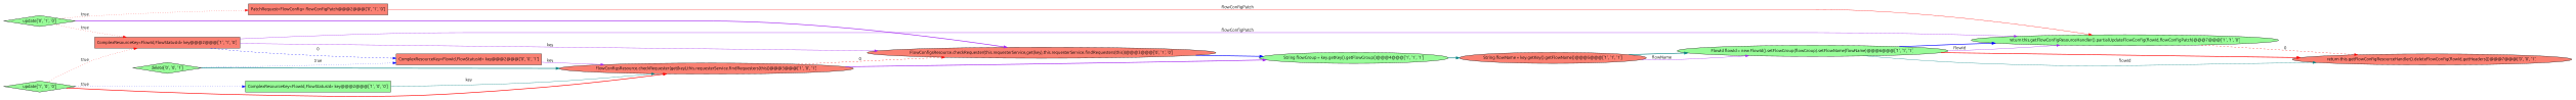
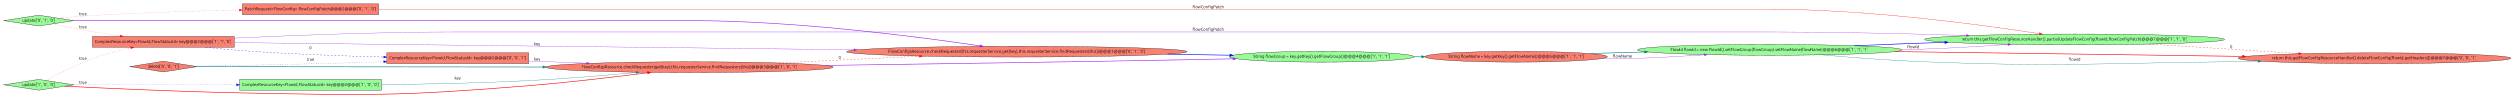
  digraph {
    rankdir=LR
    fontname=Ubuntu
    node [fillcolor=salmon shape=ellipse style=filled fontname=Ubuntu]
    edge [style=bold color=red fontname=Ubuntu]
    n1 [label="PatchRequest<FlowConfig> flowConfigPatch@@@2@@@['0', '1', '0']" shape=box]
    n2 [fillcolor=palegreen label="return this.getFlowConfigResourceHandler().partialUpdateFlowConfig(flowId,flowConfigPatch)@@@7@@@['1', '1', '0']"]
    n3 [label="FlowConfigsResource.checkRequester(this.requesterService,get(key),this.requesterService.findRequesters(this))@@@3@@@['0', '1', '0']"]
    n4 [fillcolor=palegreen label="String flowGroup = key.getKey().getFlowGroup()@@@4@@@['1', '1', '1']"]
    n5 [fillcolor=palegreen label="FlowId flowId = new FlowId().setFlowGroup(flowGroup).setFlowName(flowName)@@@6@@@['1', '1', '1']"]
    n6 [label="return this.getFlowConfigResourceHandler().deleteFlowConfig(flowId,getHeaders())@@@7@@@['0', '0', '1']"]
    n7 [label="ComplexResourceKey<FlowId,FlowStatusId> key@@@2@@@['1', '1', '0']" shape=box]
    n8 [label="ComplexResourceKey<FlowId,FlowStatusId> key@@@2@@@['0', '0', '1']" shape=box]
    n9 [label="String flowName = key.getKey().getFlowName()@@@5@@@['1', '1', '1']"]
    n10 [fillcolor=palegreen label="update['0', '1', '0']" shape=diamond]
    n11 [fillcolor=palegreen label="update['1', '0', '0']" shape=diamond]
    n12 [label="FlowConfigsResource.checkRequester(get(key),this.requesterService.findRequesters(this))@@@3@@@['1', '0', '1']"]
    n13 [fillcolor=palegreen label="ComplexResourceKey<FlowId,FlowStatusId> key@@@2@@@['1', '0', '0']" shape=box]
-   n14 [fillcolor=palegreen label="delete['0', '0', '1']" shape=diamond]
+   n14 [label="delete['0', '0', '1']" shape=diamond]
    n1 -> n2 [label=flowConfigPatch style=solid]
    n2 -> n6 [label=0 style=dashed]
    n3 -> n4 [color=blue]
    n4 -> n9 [color=teal]
    n5 -> n2 [color=blue]
    n5 -> n2 [label=flowId style=solid color=purple]
    n5 -> n6
    n5 -> n6 [label=flowId style=solid color=teal]
    n7 -> n2 [label=flowConfigPatch style=solid color=purple]
    n7 -> n3 [label=key style=solid color=purple]
    n7 -> n8 [label=0 style=dashed color=blue]
    n8 -> n12 [label=key style=solid color=purple]
    n9 -> n5 [color=teal]
    n9 -> n5 [label=flowName style=solid color=purple]
    n10 -> n1 [label=true style=dotted]
    n10 -> n3 [color=purple]
    n10 -> n7 [label=true style=dotted]
    n11 -> n7 [label=true style=dotted]
    n11 -> n12
    n11 -> n13 [label=true style=dotted color=blue]
    n12 -> n3 [label=0 style=dashed]
    n12 -> n4 [color=purple]
    n13 -> n12 [label=key style=solid color=teal]
    n14 -> n8 [label=true style=dotted color=blue]
    n14 -> n12 [color=teal]
  }
